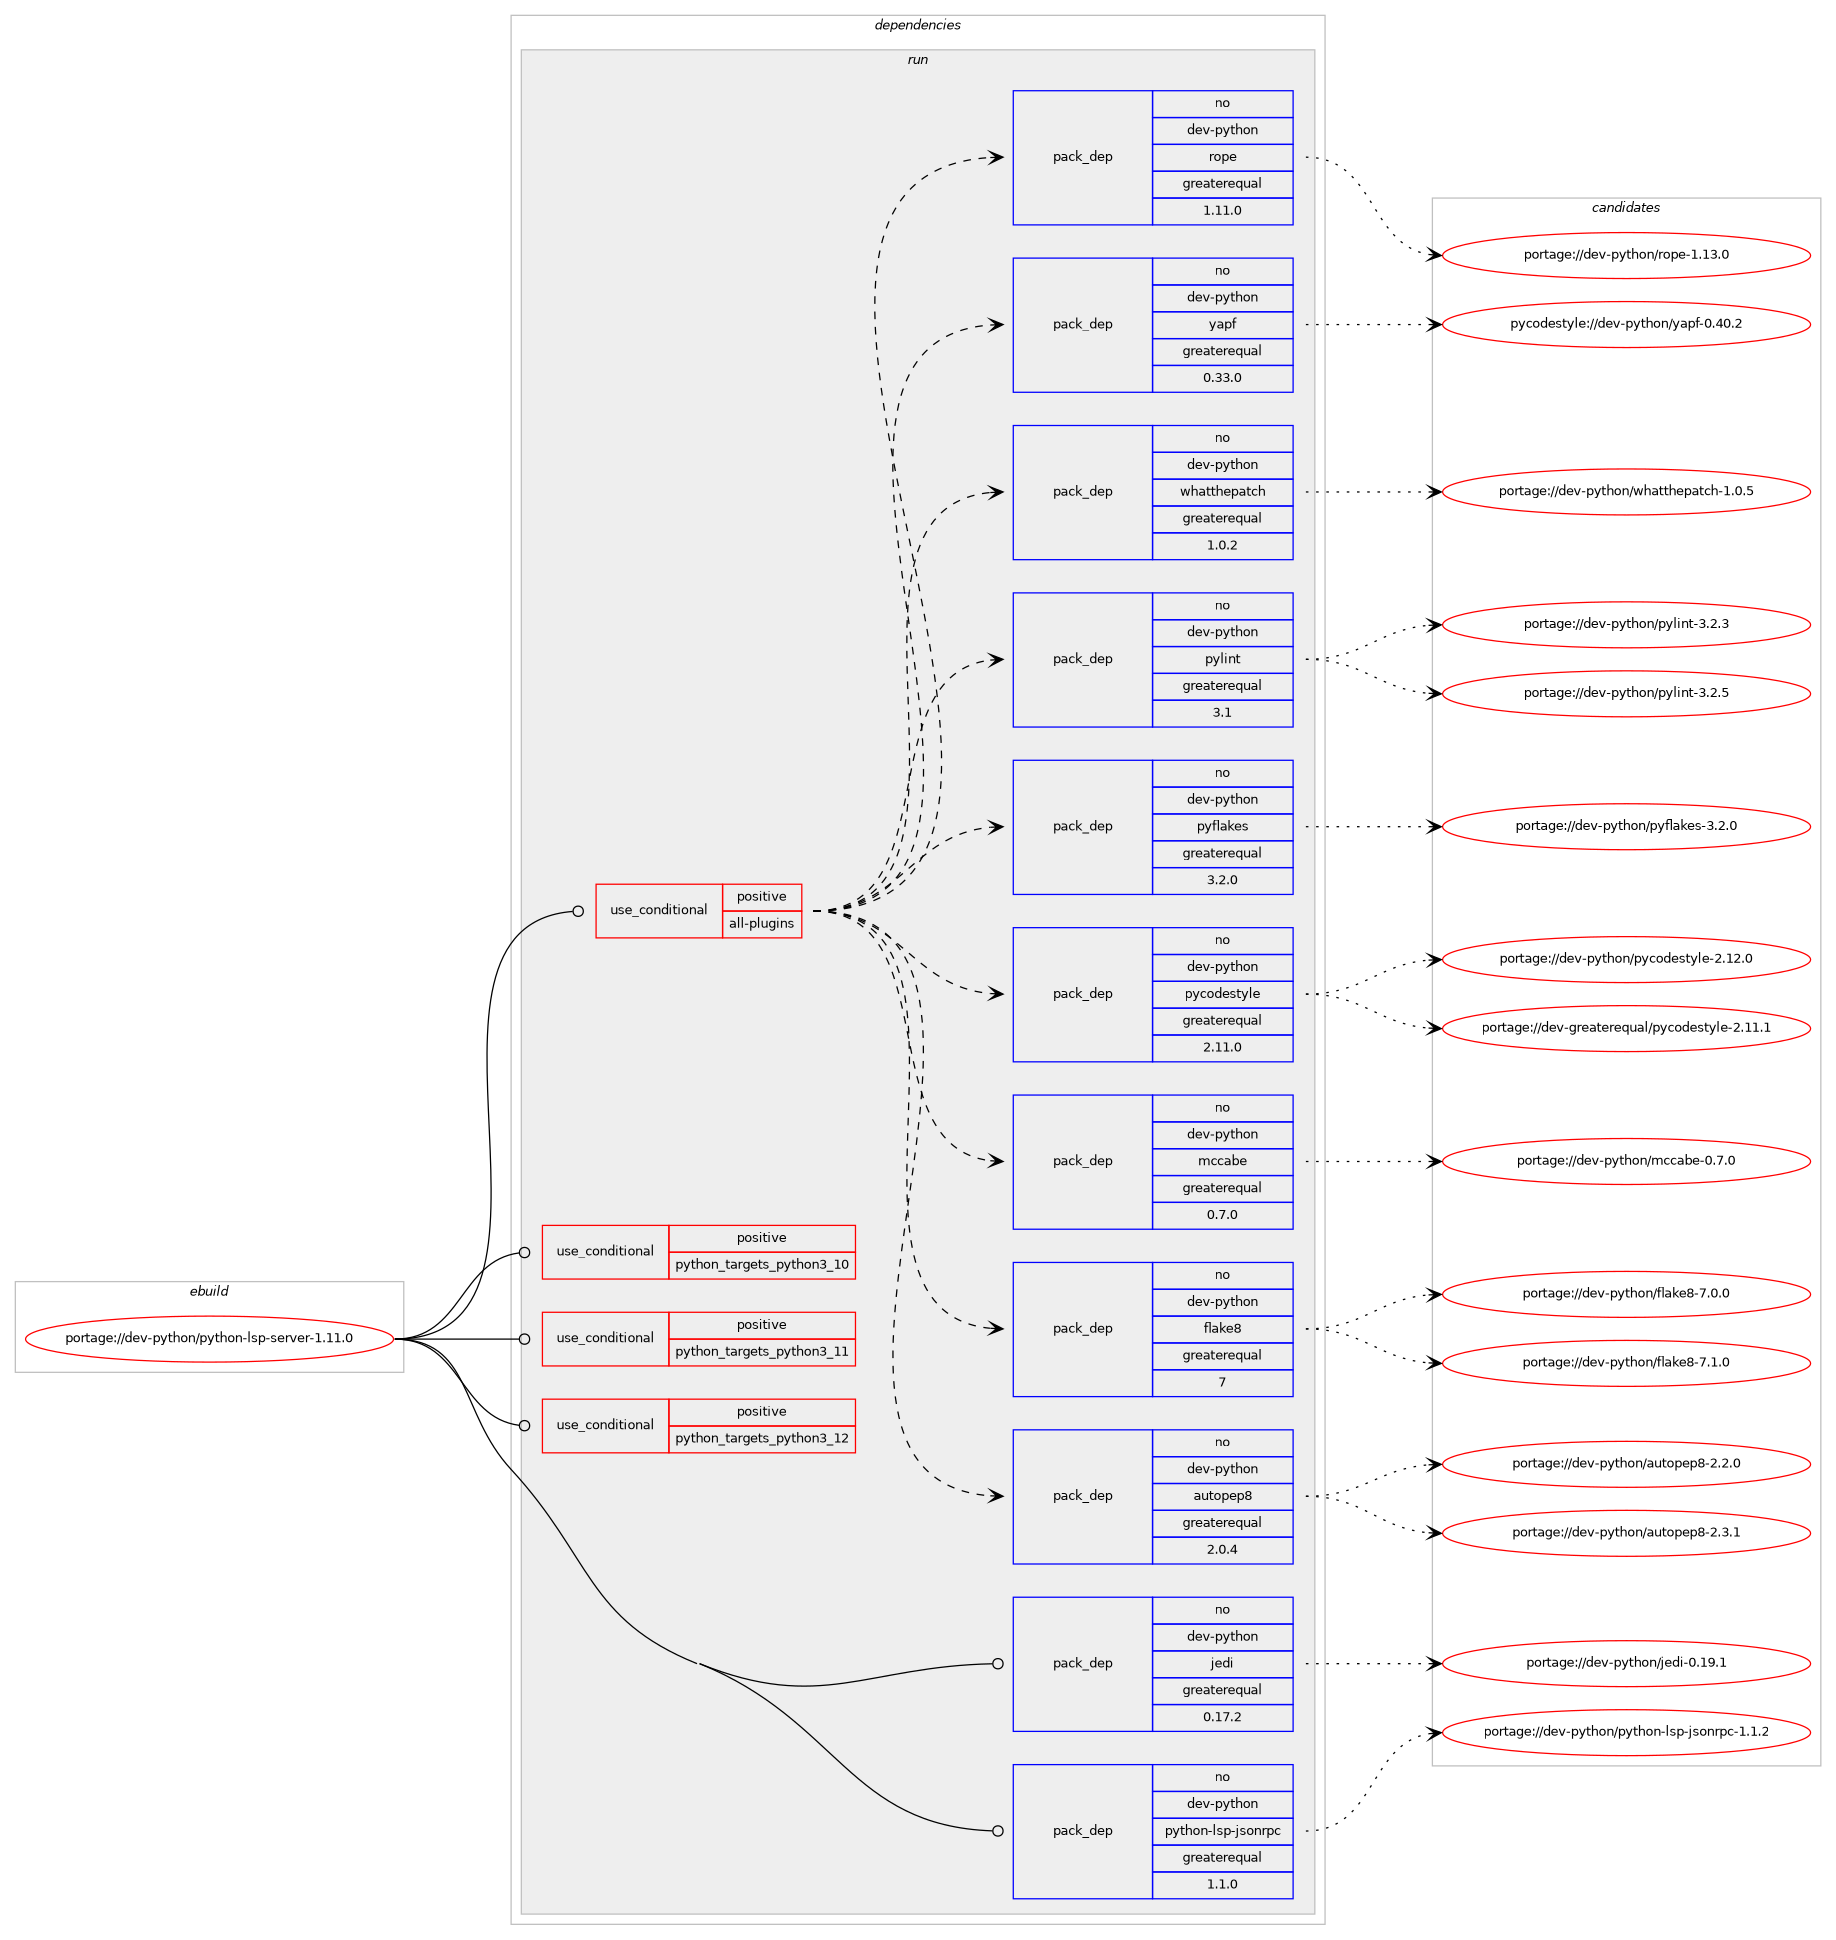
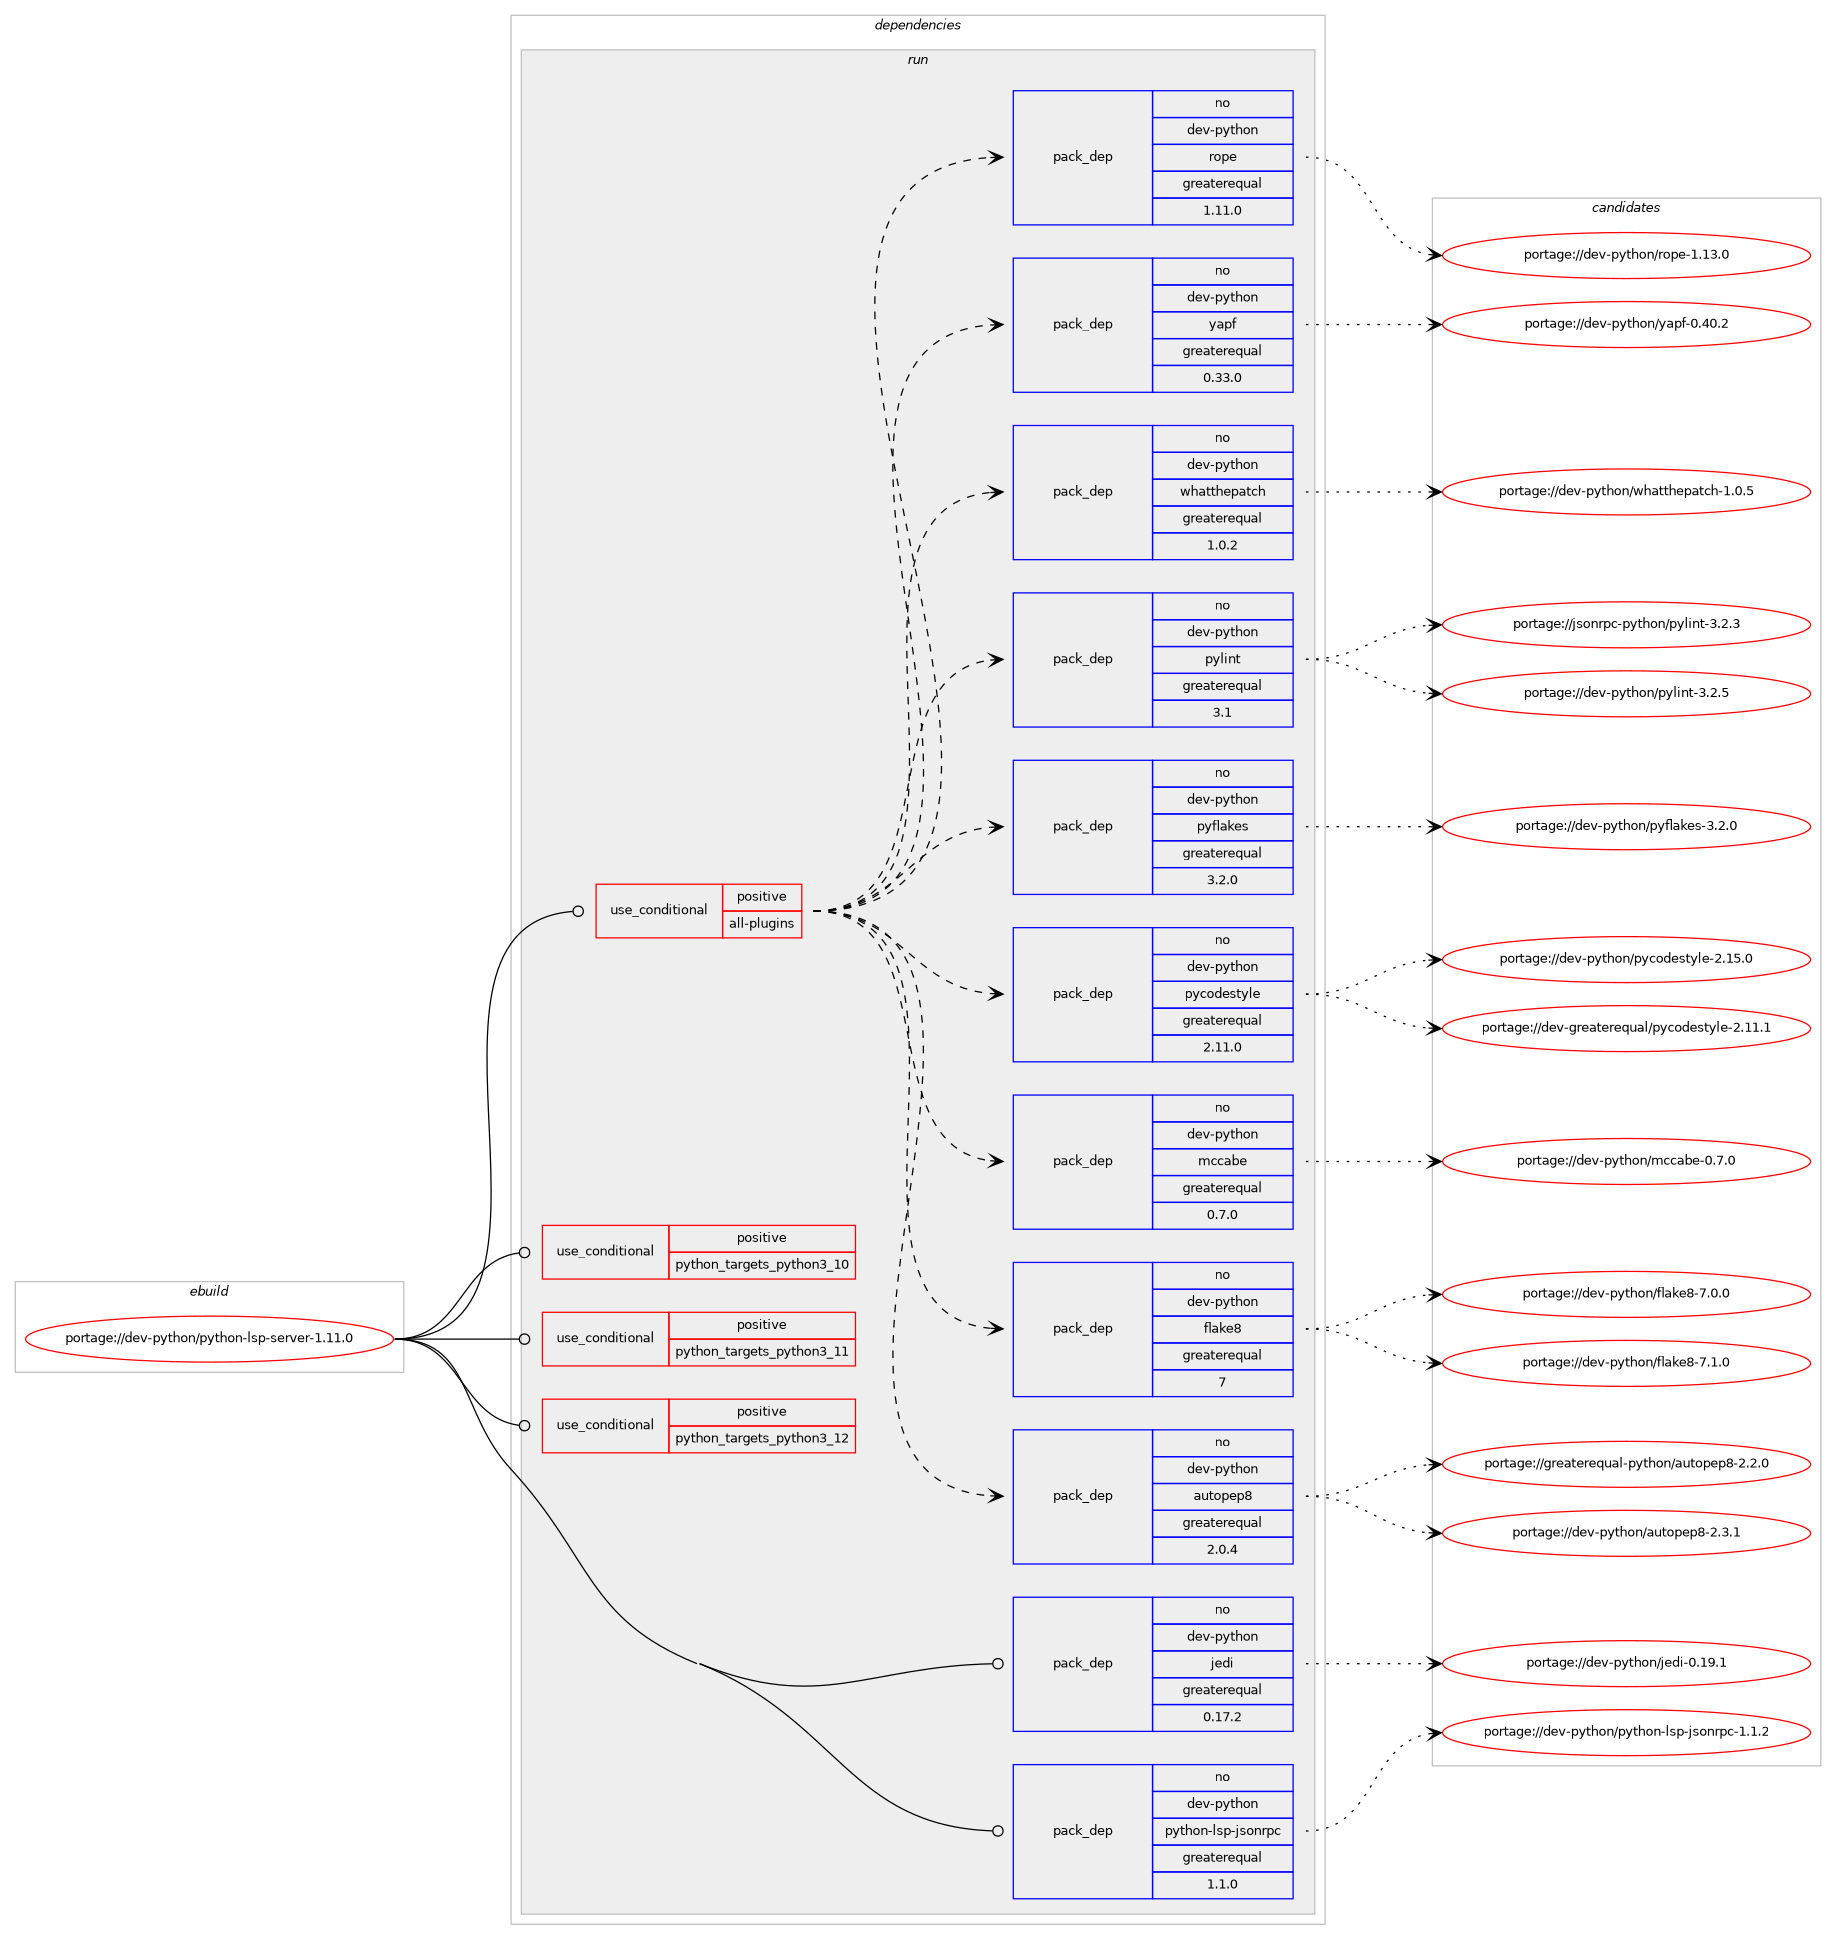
  digraph {
    compound=true
    concentrate=true
    fontname=Helvetica
    fontsize=10
    newrank=true
    rankdir=LR
    ranksep=1.5
    node [color=red fontname=Helvetica fontsize=10]
    edge [arrowhead=vee headport=w style=dotted tailport=e weight=20]
    n1 [label="portage://dev-python/python-lsp-server-1.11.0" width=4]
    n2 [color=blue label=<<TABLE BORDER="0" CELLBORDER="1" CELLSPACING="0" CELLPADDING="4" WIDTH="220"><TR><TD ROWSPAN="6" CELLPADDING="30">pack_dep</TD></TR><TR><TD WIDTH="110">no</TD></TR><TR><TD>dev-python</TD></TR><TR><TD>autopep8</TD></TR><TR><TD>greaterequal</TD></TR><TR><TD>2.0.4</TD></TR></TABLE>> shape=none]
    n3 [color=blue label=<<TABLE BORDER="0" CELLBORDER="1" CELLSPACING="0" CELLPADDING="4" WIDTH="220"><TR><TD ROWSPAN="6" CELLPADDING="30">pack_dep</TD></TR><TR><TD WIDTH="110">no</TD></TR><TR><TD>dev-python</TD></TR><TR><TD>flake8</TD></TR><TR><TD>greaterequal</TD></TR><TR><TD>7</TD></TR></TABLE>> shape=none]
    n4 [color=blue label=<<TABLE BORDER="0" CELLBORDER="1" CELLSPACING="0" CELLPADDING="4" WIDTH="220"><TR><TD ROWSPAN="6" CELLPADDING="30">pack_dep</TD></TR><TR><TD WIDTH="110">no</TD></TR><TR><TD>dev-python</TD></TR><TR><TD>mccabe</TD></TR><TR><TD>greaterequal</TD></TR><TR><TD>0.7.0</TD></TR></TABLE>> shape=none]
    n5 [color=blue label=<<TABLE BORDER="0" CELLBORDER="1" CELLSPACING="0" CELLPADDING="4" WIDTH="220"><TR><TD ROWSPAN="6" CELLPADDING="30">pack_dep</TD></TR><TR><TD WIDTH="110">no</TD></TR><TR><TD>dev-python</TD></TR><TR><TD>pycodestyle</TD></TR><TR><TD>greaterequal</TD></TR><TR><TD>2.11.0</TD></TR></TABLE>> shape=none]
    n6 [color=blue label=<<TABLE BORDER="0" CELLBORDER="1" CELLSPACING="0" CELLPADDING="4" WIDTH="220"><TR><TD ROWSPAN="6" CELLPADDING="30">pack_dep</TD></TR><TR><TD WIDTH="110">no</TD></TR><TR><TD>dev-python</TD></TR><TR><TD>pyflakes</TD></TR><TR><TD>greaterequal</TD></TR><TR><TD>3.2.0</TD></TR></TABLE>> shape=none]
    n7 [color=blue label=<<TABLE BORDER="0" CELLBORDER="1" CELLSPACING="0" CELLPADDING="4" WIDTH="220"><TR><TD ROWSPAN="6" CELLPADDING="30">pack_dep</TD></TR><TR><TD WIDTH="110">no</TD></TR><TR><TD>dev-python</TD></TR><TR><TD>pylint</TD></TR><TR><TD>greaterequal</TD></TR><TR><TD>3.1</TD></TR></TABLE>> shape=none]
    n8 [color=blue label=<<TABLE BORDER="0" CELLBORDER="1" CELLSPACING="0" CELLPADDING="4" WIDTH="220"><TR><TD ROWSPAN="6" CELLPADDING="30">pack_dep</TD></TR><TR><TD WIDTH="110">no</TD></TR><TR><TD>dev-python</TD></TR><TR><TD>whatthepatch</TD></TR><TR><TD>greaterequal</TD></TR><TR><TD>1.0.2</TD></TR></TABLE>> shape=none]
    n9 [color=blue label=<<TABLE BORDER="0" CELLBORDER="1" CELLSPACING="0" CELLPADDING="4" WIDTH="220"><TR><TD ROWSPAN="6" CELLPADDING="30">pack_dep</TD></TR><TR><TD WIDTH="110">no</TD></TR><TR><TD>dev-python</TD></TR><TR><TD>yapf</TD></TR><TR><TD>greaterequal</TD></TR><TR><TD>0.33.0</TD></TR></TABLE>> shape=none]
    n10 [color=blue label=<<TABLE BORDER="0" CELLBORDER="1" CELLSPACING="0" CELLPADDING="4" WIDTH="220"><TR><TD ROWSPAN="6" CELLPADDING="30">pack_dep</TD></TR><TR><TD WIDTH="110">no</TD></TR><TR><TD>dev-python</TD></TR><TR><TD>rope</TD></TR><TR><TD>greaterequal</TD></TR><TR><TD>1.11.0</TD></TR></TABLE>> shape=none]
    n11 [label=<<TABLE BORDER="0" CELLBORDER="1" CELLSPACING="0" CELLPADDING="4"><TR><TD ROWSPAN="3" CELLPADDING="10">use_conditional</TD></TR><TR><TD>positive</TD></TR><TR><TD>all-plugins</TD></TR></TABLE>> shape=none]
    n12 [label=<<TABLE BORDER="0" CELLBORDER="1" CELLSPACING="0" CELLPADDING="4"><TR><TD ROWSPAN="3" CELLPADDING="10">use_conditional</TD></TR><TR><TD>positive</TD></TR><TR><TD>python_targets_python3_10</TD></TR></TABLE>> shape=none]
    n13 [label=<<TABLE BORDER="0" CELLBORDER="1" CELLSPACING="0" CELLPADDING="4"><TR><TD ROWSPAN="3" CELLPADDING="10">use_conditional</TD></TR><TR><TD>positive</TD></TR><TR><TD>python_targets_python3_11</TD></TR></TABLE>> shape=none]
    n14 [label=<<TABLE BORDER="0" CELLBORDER="1" CELLSPACING="0" CELLPADDING="4"><TR><TD ROWSPAN="3" CELLPADDING="10">use_conditional</TD></TR><TR><TD>positive</TD></TR><TR><TD>python_targets_python3_12</TD></TR></TABLE>> shape=none]
    n15 [color=blue label=<<TABLE BORDER="0" CELLBORDER="1" CELLSPACING="0" CELLPADDING="4" WIDTH="220"><TR><TD ROWSPAN="6" CELLPADDING="30">pack_dep</TD></TR><TR><TD WIDTH="110">no</TD></TR><TR><TD>dev-python</TD></TR><TR><TD>jedi</TD></TR><TR><TD>greaterequal</TD></TR><TR><TD>0.17.2</TD></TR></TABLE>> shape=none]
    n16 [color=blue label=<<TABLE BORDER="0" CELLBORDER="1" CELLSPACING="0" CELLPADDING="4" WIDTH="220"><TR><TD ROWSPAN="6" CELLPADDING="30">pack_dep</TD></TR><TR><TD WIDTH="110">no</TD></TR><TR><TD>dev-python</TD></TR><TR><TD>python-lsp-jsonrpc</TD></TR><TR><TD>greaterequal</TD></TR><TR><TD>1.1.0</TD></TR></TABLE>> shape=none]
-   n17 [label="portage://dev-python/autopep8-2.2.0" width=4]
+   n17 [label="portage://greaterequal-python/autopep8-2.2.0" width=4]
    n18 [label="portage://dev-python/autopep8-2.3.1" width=4]
    n19 [label="portage://dev-python/flake8-7.0.0" width=4]
    n20 [label="portage://dev-python/flake8-7.1.0" width=4]
    n21 [label="portage://dev-python/mccabe-0.7.0" width=4]
    n22 [label="portage://dev-greaterequal/pycodestyle-2.11.1" width=4]
-   n23 [label="portage://dev-python/pycodestyle-2.12.0" width=4]
+   n23 [label="portage://dev-python/pycodestyle-2.15.0" width=4]
    n24 [label="portage://dev-python/pyflakes-3.2.0" width=4]
-   n25 [label="portage://dev-python/pylint-3.2.3" width=4]
+   n25 [label="portage://jsonrpc-python/pylint-3.2.3" width=4]
    n26 [label="portage://dev-python/pylint-3.2.5" width=4]
    n27 [label="portage://dev-python/whatthepatch-1.0.5" width=4]
-   n28 [label="pycodestyle://dev-python/yapf-0.40.2" width=4]
+   n28 [label="portage://dev-python/yapf-0.40.2" width=4]
    n29 [label="portage://dev-python/rope-1.13.0" width=4]
    n30 [label="portage://dev-python/jedi-0.19.1" width=4]
    n31 [label="portage://dev-python/python-lsp-jsonrpc-1.1.2" width=4]
    subgraph cluster_1 {
      color=gray
      label=<<i>ebuild</i>>
      rank=same
      n1
    }
    subgraph cluster_2 {
      color=gray
      label=<<i>dependencies</i>>
      subgraph cluster_3 {
        color=gray
        fillcolor="#eeeeee"
        label=<<i>compile</i>>
        style=filled
      }
      subgraph cluster_4 {
        color=gray
        fillcolor="#eeeeee"
        label=<<i>compile and run</i>>
        style=filled
      }
      subgraph cluster_5 {
        color=gray
        fillcolor="#eeeeee"
        label=<<i>run</i>>
        style=filled
        subgraph sub_6 {
          color=gray
          fillcolor="#eeeeee"
          label=<<i>run</i>>
          style=filled
          n11
          subgraph sub_7 {
            color=gray
            fillcolor="#eeeeee"
            label=<<i>run</i>>
            style=filled
            n2
          }
          subgraph sub_8 {
            color=gray
            fillcolor="#eeeeee"
            label=<<i>run</i>>
            style=filled
            n3
          }
          subgraph sub_9 {
            color=gray
            fillcolor="#eeeeee"
            label=<<i>run</i>>
            style=filled
            n4
          }
          subgraph sub_10 {
            color=gray
            fillcolor="#eeeeee"
            label=<<i>run</i>>
            style=filled
            n5
          }
          subgraph sub_11 {
            color=gray
            fillcolor="#eeeeee"
            label=<<i>run</i>>
            style=filled
            n6
          }
          subgraph sub_12 {
            color=gray
            fillcolor="#eeeeee"
            label=<<i>run</i>>
            style=filled
            n7
          }
          subgraph sub_13 {
            color=gray
            fillcolor="#eeeeee"
            label=<<i>run</i>>
            style=filled
            n8
          }
          subgraph sub_14 {
            color=gray
            fillcolor="#eeeeee"
            label=<<i>run</i>>
            style=filled
            n9
          }
          subgraph sub_15 {
            color=gray
            fillcolor="#eeeeee"
            label=<<i>run</i>>
            style=filled
            n10
          }
        }
        subgraph sub_16 {
          color=gray
          fillcolor="#eeeeee"
          label=<<i>run</i>>
          style=filled
          n12
        }
        subgraph sub_17 {
          color=gray
          fillcolor="#eeeeee"
          label=<<i>run</i>>
          style=filled
          n13
        }
        subgraph sub_18 {
          color=gray
          fillcolor="#eeeeee"
          label=<<i>run</i>>
          style=filled
          n14
        }
        subgraph sub_19 {
          color=gray
          fillcolor="#eeeeee"
          label=<<i>run</i>>
          style=filled
          n15
        }
        subgraph sub_20 {
          color=gray
          fillcolor="#eeeeee"
          label=<<i>run</i>>
          style=filled
          n16
        }
      }
    }
    subgraph cluster_21 {
      color=gray
      label=<<i>candidates</i>>
      rank=same
      subgraph sub_22 {
        color=black
        label=<<i>candidates</i>>
        nodesep=1
        rank=same
        n17
        n18
      }
      subgraph sub_23 {
        color=black
        label=<<i>candidates</i>>
        nodesep=1
        rank=same
        n19
        n20
      }
      subgraph sub_24 {
        color=black
        label=<<i>candidates</i>>
        nodesep=1
        rank=same
        n21
      }
      subgraph sub_25 {
        color=black
        label=<<i>candidates</i>>
        nodesep=1
        rank=same
        n22
        n23
      }
      subgraph sub_26 {
        color=black
        label=<<i>candidates</i>>
        nodesep=1
        rank=same
        n24
      }
      subgraph sub_27 {
        color=black
        label=<<i>candidates</i>>
        nodesep=1
        rank=same
        n25
        n26
      }
      subgraph sub_28 {
        color=black
        label=<<i>candidates</i>>
        nodesep=1
        rank=same
        n27
      }
      subgraph sub_29 {
        color=black
        label=<<i>candidates</i>>
        nodesep=1
        rank=same
        n28
      }
      subgraph sub_30 {
        color=black
        label=<<i>candidates</i>>
        nodesep=1
        rank=same
        n29
      }
      subgraph sub_31 {
        color=black
        label=<<i>candidates</i>>
        nodesep=1
        rank=same
        n30
      }
      subgraph sub_32 {
        color=black
        label=<<i>candidates</i>>
        nodesep=1
        rank=same
        n31
      }
    }
    n1 -> n11 [arrowhead=odot style=solid]
    n1 -> n12 [arrowhead=odot style=solid]
    n1 -> n13 [arrowhead=odot style=solid]
    n1 -> n14 [arrowhead=odot style=solid]
    n1 -> n15 [arrowhead=odot style=solid]
    n1 -> n16 [arrowhead=odot style=solid]
    n2 -> n17 [weight=100]
    n2 -> n18 [weight=100]
    n3 -> n19 [weight=100]
    n3 -> n20 [weight=100]
    n4 -> n21 [weight=100]
    n5 -> n22 [weight=100]
    n5 -> n23 [weight=100]
    n6 -> n24 [weight=100]
    n7 -> n25 [weight=100]
    n7 -> n26 [weight=100]
    n8 -> n27 [weight=100]
    n9 -> n28 [weight=100]
    n10 -> n29 [weight=100]
    n11 -> n2 [style=dashed]
    n11 -> n3 [style=dashed]
    n11 -> n4 [style=dashed]
    n11 -> n5 [style=dashed]
    n11 -> n6 [style=dashed]
    n11 -> n7 [style=dashed]
    n11 -> n8 [style=dashed]
    n11 -> n9 [style=dashed]
    n11 -> n10 [style=dashed]
    n15 -> n30 [weight=100]
    n16 -> n31 [weight=100]
  }
